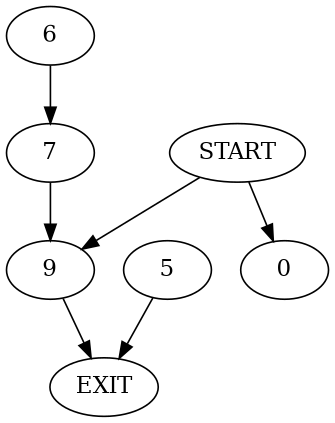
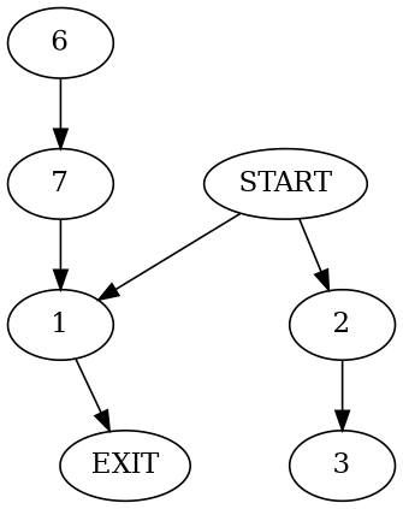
  digraph {
    n1 [label=START]
-   1 [label=9]
-   2 [label=0]
+   1
+   2
    n4 [label=EXIT]
+   3
    6
    7
-   5
    n1 -> 1
    n1 -> 2
    1 -> n4
+   2 -> 3
    6 -> 7
    7 -> 1
-   5 -> n4
  }
